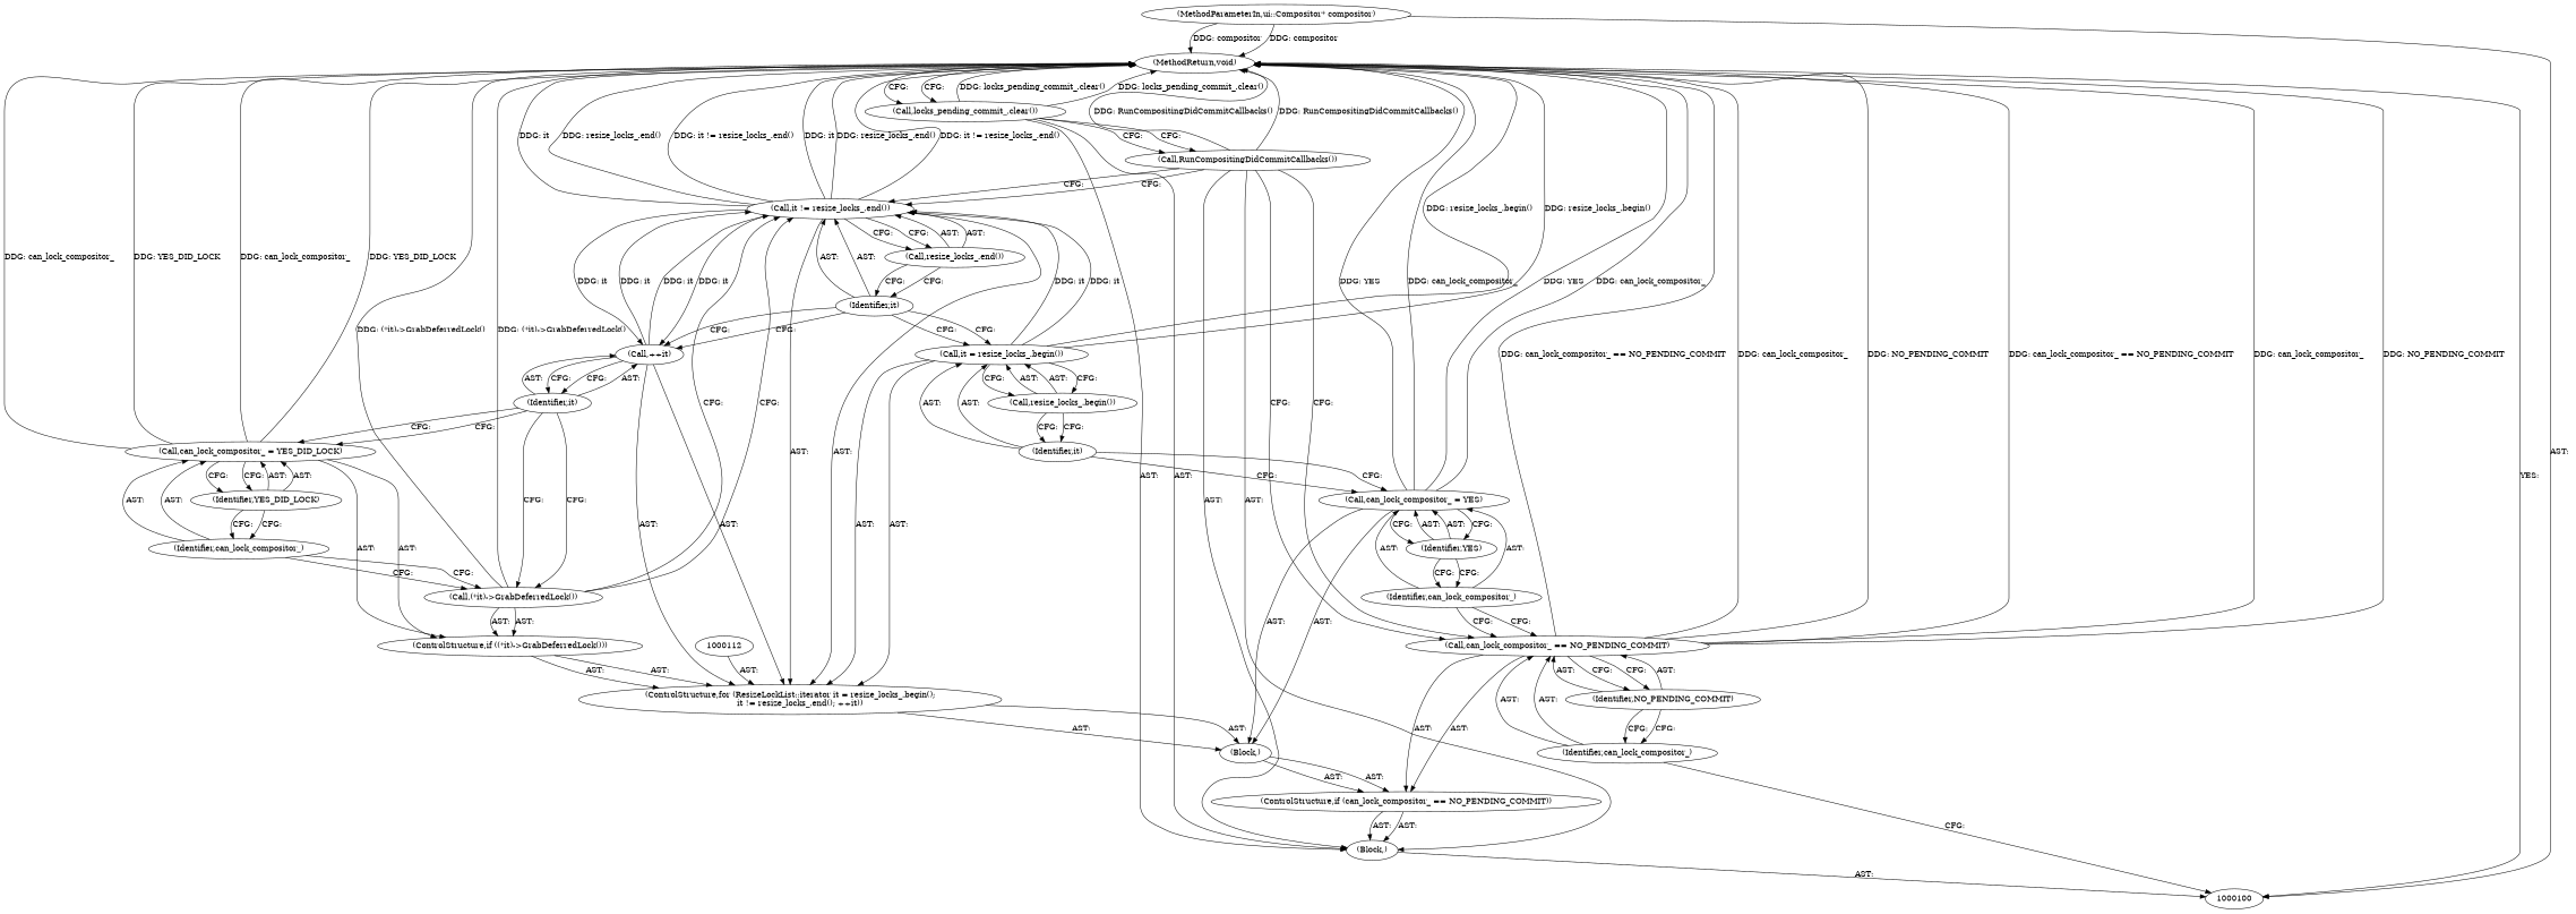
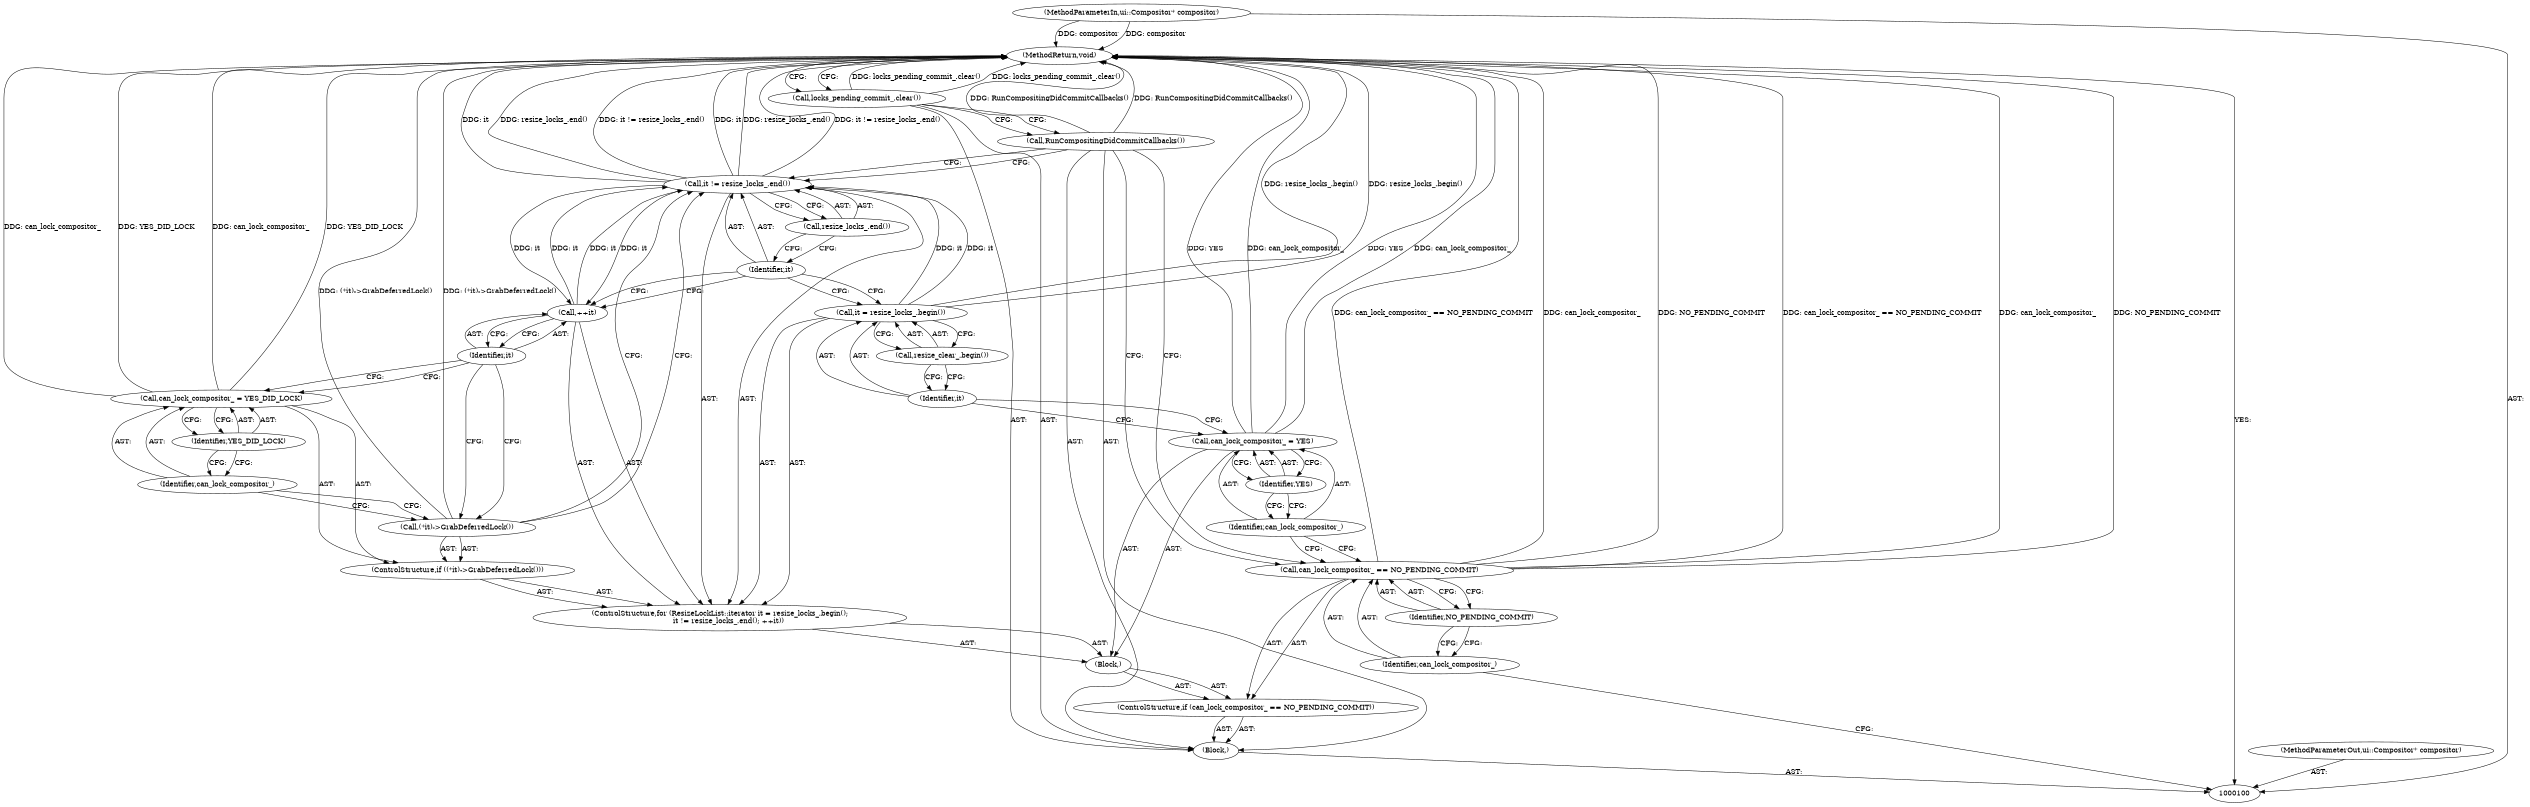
  digraph {
    n1 [label="(MethodReturn,void)"]
    n2 [label="(Call,locks_pending_commit_.clear())"]
    1000100
    n4 [label="(Call,RunCompositingDidCommitCallbacks())"]
    n5 [label="(Block,)"]
    n6 [label="(Call,can_lock_compositor_ == NO_PENDING_COMMIT)"]
    n7 [label="(Call,it != resize_locks_.end())"]
    n8 [label="(ControlStructure,if (can_lock_compositor_ == NO_PENDING_COMMIT))"]
    n9 [label="(Identifier,NO_PENDING_COMMIT)"]
    n10 [label="(ControlStructure,for (ResizeLockList::iterator it = resize_locks_.begin();\n        it != resize_locks_.end(); ++it))"]
    n11 [label="(Call,resize_locks_.end())"]
    n12 [label="(Call,++it)"]
    n13 [label="(MethodParameterIn,ui::Compositor* compositor)"]
+   n14 [label="(MethodParameterOut,ui::Compositor* compositor)"]
    n15 [label="(Identifier,can_lock_compositor_)"]
    n16 [label="(Block,)"]
    n17 [label="(Identifier,YES)"]
    n18 [label="(Call,can_lock_compositor_ = YES)"]
    n19 [label="(Identifier,can_lock_compositor_)"]
    n20 [label="(Call,it = resize_locks_.begin())"]
-   n21 [label="(Call,resize_locks_.begin())"]
+   n21 [label="(Call,resize_clear_.begin())"]
    n22 [label="(Identifier,it)"]
    n23 [label="(Identifier,it)"]
    n24 [label="(Identifier,it)"]
    n25 [label="(Call,(*it)->GrabDeferredLock())"]
    n26 [label="(Call,can_lock_compositor_ = YES_DID_LOCK)"]
    n27 [label="(ControlStructure,if ((*it)->GrabDeferredLock()))"]
    n28 [label="(Identifier,YES_DID_LOCK)"]
    n29 [label="(Identifier,can_lock_compositor_)"]
-   1000112
    n1 -> n2 [label="CFG: "]
    n1 -> n2 [label="CFG: "]
    n1 -> 1000100 [label="YES: "]
    n2 -> n1 [label="DDG: locks_pending_commit_.clear()"]
    n2 -> n1 [label="DDG: locks_pending_commit_.clear()"]
    n2 -> n4 [label="CFG: "]
    n2 -> n4 [label="CFG: "]
    n2 -> n5 [label="AST: "]
    n2 -> n5 [label="AST: "]
    n4 -> n1 [label="DDG: RunCompositingDidCommitCallbacks()"]
    n4 -> n1 [label="DDG: RunCompositingDidCommitCallbacks()"]
    n4 -> n5 [label="AST: "]
    n4 -> n5 [label="AST: "]
    n4 -> n6 [label="CFG: "]
    n4 -> n6 [label="CFG: "]
    n4 -> n7 [label="CFG: "]
    n4 -> n7 [label="CFG: "]
    n5 -> 1000100 [label="AST: "]
    n6 -> n1 [label="DDG: can_lock_compositor_ == NO_PENDING_COMMIT"]
    n6 -> n1 [label="DDG: can_lock_compositor_"]
    n6 -> n1 [label="DDG: NO_PENDING_COMMIT"]
    n6 -> n1 [label="DDG: can_lock_compositor_ == NO_PENDING_COMMIT"]
    n6 -> n1 [label="DDG: can_lock_compositor_"]
    n6 -> n1 [label="DDG: NO_PENDING_COMMIT"]
    n6 -> n8 [label="AST: "]
    n6 -> n8 [label="AST: "]
    n6 -> n9 [label="CFG: "]
    n6 -> n9 [label="CFG: "]
    n7 -> n1 [label="DDG: it"]
    n7 -> n1 [label="DDG: resize_locks_.end()"]
    n7 -> n1 [label="DDG: it != resize_locks_.end()"]
    n7 -> n1 [label="DDG: it"]
    n7 -> n1 [label="DDG: resize_locks_.end()"]
    n7 -> n1 [label="DDG: it != resize_locks_.end()"]
    n7 -> n10 [label="AST: "]
    n7 -> n10 [label="AST: "]
    n7 -> n11 [label="CFG: "]
    n7 -> n11 [label="CFG: "]
    n7 -> n12 [label="DDG: it"]
    n7 -> n12 [label="DDG: it"]
    n8 -> n5 [label="AST: "]
    n8 -> n5 [label="AST: "]
    n9 -> n6 [label="AST: "]
    n9 -> n6 [label="AST: "]
    n9 -> n15 [label="CFG: "]
    n9 -> n15 [label="CFG: "]
    n10 -> n16 [label="AST: "]
    n10 -> n16 [label="AST: "]
    n11 -> n7 [label="AST: "]
    n11 -> n7 [label="AST: "]
    n11 -> n23 [label="CFG: "]
    n11 -> n23 [label="CFG: "]
    n12 -> n7 [label="DDG: it"]
    n12 -> n7 [label="DDG: it"]
    n12 -> n10 [label="AST: "]
    n12 -> n10 [label="AST: "]
    n12 -> n24 [label="CFG: "]
    n12 -> n24 [label="CFG: "]
    n13 -> n1 [label="DDG: compositor"]
    n13 -> n1 [label="DDG: compositor"]
    n13 -> 1000100 [label="AST: "]
+   n14 -> 1000100 [label="AST: "]
    n15 -> 1000100 [label="CFG: "]
    n15 -> n6 [label="AST: "]
    n15 -> n6 [label="AST: "]
    n16 -> n8 [label="AST: "]
    n16 -> n8 [label="AST: "]
    n17 -> n18 [label="AST: "]
    n17 -> n18 [label="AST: "]
    n17 -> n19 [label="CFG: "]
    n17 -> n19 [label="CFG: "]
    n18 -> n1 [label="DDG: YES"]
    n18 -> n1 [label="DDG: can_lock_compositor_"]
    n18 -> n1 [label="DDG: YES"]
    n18 -> n1 [label="DDG: can_lock_compositor_"]
    n18 -> n16 [label="AST: "]
    n18 -> n16 [label="AST: "]
    n18 -> n17 [label="CFG: "]
    n18 -> n17 [label="CFG: "]
    n19 -> n6 [label="CFG: "]
    n19 -> n6 [label="CFG: "]
    n19 -> n18 [label="AST: "]
    n19 -> n18 [label="AST: "]
    n20 -> n1 [label="DDG: resize_locks_.begin()"]
    n20 -> n1 [label="DDG: resize_locks_.begin()"]
    n20 -> n7 [label="DDG: it"]
    n20 -> n7 [label="DDG: it"]
    n20 -> n10 [label="AST: "]
    n20 -> n10 [label="AST: "]
    n20 -> n21 [label="CFG: "]
    n20 -> n21 [label="CFG: "]
    n21 -> n20 [label="AST: "]
    n21 -> n20 [label="AST: "]
    n21 -> n22 [label="CFG: "]
    n21 -> n22 [label="CFG: "]
    n22 -> n18 [label="CFG: "]
    n22 -> n18 [label="CFG: "]
    n22 -> n20 [label="AST: "]
    n22 -> n20 [label="AST: "]
    n23 -> n7 [label="AST: "]
    n23 -> n7 [label="AST: "]
    n23 -> n12 [label="CFG: "]
    n23 -> n12 [label="CFG: "]
    n23 -> n20 [label="CFG: "]
    n23 -> n20 [label="CFG: "]
    n24 -> n12 [label="AST: "]
    n24 -> n12 [label="AST: "]
    n24 -> n25 [label="CFG: "]
    n24 -> n25 [label="CFG: "]
    n24 -> n26 [label="CFG: "]
    n24 -> n26 [label="CFG: "]
    n25 -> n1 [label="DDG: (*it)->GrabDeferredLock()"]
    n25 -> n1 [label="DDG: (*it)->GrabDeferredLock()"]
    n25 -> n7 [label="CFG: "]
    n25 -> n7 [label="CFG: "]
    n25 -> n27 [label="AST: "]
    n25 -> n27 [label="AST: "]
    n26 -> n1 [label="DDG: YES_DID_LOCK"]
    n26 -> n1 [label="DDG: can_lock_compositor_"]
    n26 -> n1 [label="DDG: YES_DID_LOCK"]
    n26 -> n1 [label="DDG: can_lock_compositor_"]
    n26 -> n27 [label="AST: "]
    n26 -> n27 [label="AST: "]
    n26 -> n28 [label="CFG: "]
    n26 -> n28 [label="CFG: "]
    n27 -> n10 [label="AST: "]
    n27 -> n10 [label="AST: "]
    n28 -> n26 [label="AST: "]
    n28 -> n26 [label="AST: "]
    n28 -> n29 [label="CFG: "]
    n28 -> n29 [label="CFG: "]
    n29 -> n25 [label="CFG: "]
    n29 -> n25 [label="CFG: "]
    n29 -> n26 [label="AST: "]
    n29 -> n26 [label="AST: "]
-   1000112 -> n10 [label="AST: "]
  }
